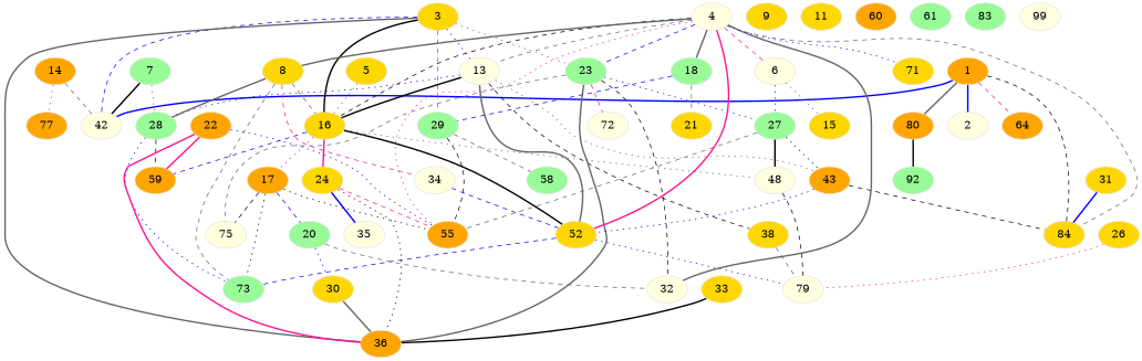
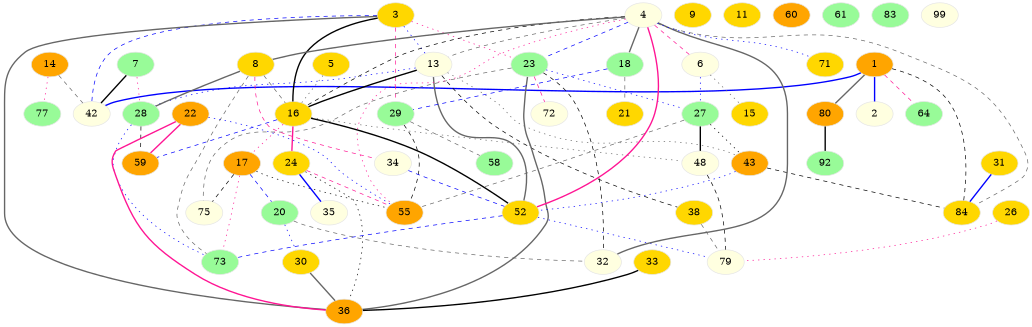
  graph {
    node [color=gray90 fillcolor=gold style=filled]
    edge [color=gray40 style=dashed]
    1 [fillcolor=orange super="+44+12"]
    2 [fillcolor=lightyellow super="+98"]
    42 [fillcolor=lightyellow super="+90"]
-   64 [fillcolor=orange]
+   64 [fillcolor=palegreen]
    80 [fillcolor=orange]
    84
    92 [fillcolor=palegreen]
    3 [super="+69"]
    13 [fillcolor=lightyellow super="+63+19"]
    16 [super="+54"]
    23 [fillcolor=palegreen super="+67+25+97+78"]
    29 [fillcolor=palegreen]
    36 [fillcolor=orange super="+86"]
    43 [fillcolor=orange super="+46+51"]
    52 [super="+62+82+105+107+66+53"]
    28 [fillcolor=palegreen]
    38 [super="+39"]
    17 [fillcolor=orange]
    24 [super="+81"]
    48 [fillcolor=lightyellow super="+50"]
    59 [fillcolor=orange super="+70"]
    32 [fillcolor=lightyellow]
    27 [fillcolor=palegreen super="+41"]
    75 [fillcolor=lightyellow]
    72 [fillcolor=lightyellow]
    55 [fillcolor=orange super="+85"]
    58 [fillcolor=palegreen super="+103"]
    4 [fillcolor=lightyellow super="+93+10"]
    6 [fillcolor=lightyellow]
    8 [super="+76+37+102+65"]
    18 [fillcolor=palegreen]
    71
    15
    34 [fillcolor=lightyellow super="+40"]
    73 [fillcolor=palegreen super="+100"]
    21
    79 [fillcolor=lightyellow]
    5 [super="+56"]
    7 [fillcolor=palegreen super="+89"]
    9 [super="+91"]
    11
    14 [fillcolor=orange]
-   77 [fillcolor=orange]
+   77 [fillcolor=palegreen]
    20 [fillcolor=palegreen]
    35 [fillcolor=lightyellow super="+45"]
    30 [super="+96+87"]
    22 [fillcolor=orange super="+68"]
    26
    31
    33
    60 [fillcolor=orange]
    61 [fillcolor=palegreen]
    83 [fillcolor=palegreen]
    99 [fillcolor=lightyellow]
    1 -- 2 [color=blue style=bold]
    1 -- 42 [color=blue style=bold]
    1 -- 64 [color=deeppink]
    1 -- 80 [style=bold]
    1 -- 84 [color=black]
    80 -- 92 [color=black style=bold]
    3 -- 42 [color=blue]
    3 -- 13 [color=blue style=dotted]
    3 -- 16 [color=black style=bold]
    3 -- 23 [color=deeppink style=dotted weight=2]
    3 -- 29 [color=deeppink]
    3 -- 36 [style=bold]
    13 -- 16 [color=black style=bold]
    13 -- 43 [style=dotted weight=2]
    13 -- 52 [style=bold weight=2]
    13 -- 28 [color=blue style=dotted]
    13 -- 38 [color=black]
    16 -- 52 [color=black style=bold weight=2]
    16 -- 17 [color=deeppink style=dotted]
    16 -- 24 [color=deeppink style=bold]
    16 -- 48 [style=dotted]
    16 -- 59 [color=blue]
    23 -- 36 [style=bold]
    23 -- 32 [color=black]
    23 -- 27 [color=blue style=dotted]
    23 -- 75
    23 -- 72 [color=deeppink]
    29 -- 55 [color=black]
    29 -- 58
    43 -- 84 [color=black]
    43 -- 52 [color=blue style=dotted]
    52 -- 73 [color=blue]
    52 -- 79 [color=blue style=dotted]
    28 -- 59 [color=black]
    28 -- 73 [color=blue style=dotted]
    38 -- 79
    17 -- 75 [color=black]
    17 -- 55 [color=black style=dotted]
-   17 -- 73 [color=black style=dotted]
+   17 -- 73 [color=deeppink style=dotted]
    17 -- 20 [color=blue]
    24 -- 36 [color=black style=dotted]
    24 -- 55 [color=deeppink]
    24 -- 35 [color=blue style=bold]
    48 -- 79 [color=black]
    27 -- 43 [color=black style=dotted]
    27 -- 48 [color=black style=bold]
    27 -- 55
    4 -- 84
    4 -- 13
    4 -- 16 [color=black]
    4 -- 23 [color=blue]
    4 -- 52 [color=deeppink style=bold weight=2]
    4 -- 32 [style=bold]
    4 -- 55 [color=deeppink style=dotted]
    4 -- 6 [color=deeppink]
    4 -- 8 [style=bold]
    4 -- 18 [style=bold]
    4 -- 71 [color=blue style=dotted]
    6 -- 27 [color=blue style=dotted]
    6 -- 15 [style=dotted]
    8 -- 16
    8 -- 28 [style=bold]
    8 -- 34 [color=deeppink]
    8 -- 73
    18 -- 29 [color=blue]
    18 -- 21
    34 -- 52 [color=blue]
    5 -- 16 [style=dotted]
    7 -- 42 [color=black style=bold]
    7 -- 28 [color=deeppink style=dotted]
    14 -- 42
    14 -- 77 [color=deeppink style=dotted]
    20 -- 32
    20 -- 30 [color=blue style=dotted]
    30 -- 36 [style=bold]
    22 -- 36 [color=deeppink style=bold]
    22 -- 59 [color=deeppink style=bold]
    22 -- 55 [color=blue style=dotted]
    26 -- 79 [color=deeppink style=dotted]
    31 -- 84 [color=blue style=bold]
    33 -- 36 [color=black style=bold]
  }
